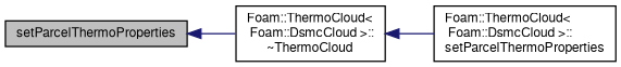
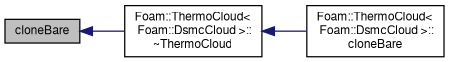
  digraph {
    rankdir=LR
    node [color=black fontname=FreeSans fontsize=10 shape=record]
    edge [color=midnightblue dir=back fontname=FreeSans fontsize=10 labelfontname=FreeSans labelfontsize=10 style=solid]
-   n1 [fillcolor=grey75 fontcolor=black height=0.2 label=setParcelThermoProperties style=filled width=0.4]
+   n1 [fillcolor=grey75 fontcolor=black height=0.2 label=cloneBare style=filled width=0.4]
    n2 [height=0.2 label="Foam::ThermoCloud\<\l Foam::DsmcCloud \>::\l~ThermoCloud" width=0.4]
-   n3 [height=0.2 label="Foam::ThermoCloud\<\l Foam::DsmcCloud \>::\lsetParcelThermoProperties" width=0.4]
+   n3 [height=0.2 label="Foam::ThermoCloud\<\l Foam::DsmcCloud \>::\lcloneBare" width=0.4]
    n1 -> n2
    n2 -> n3
  }
